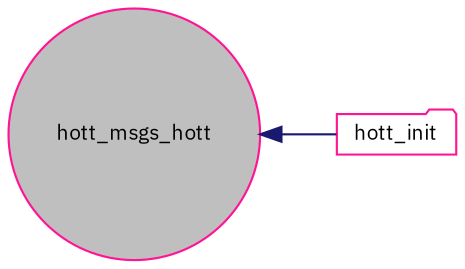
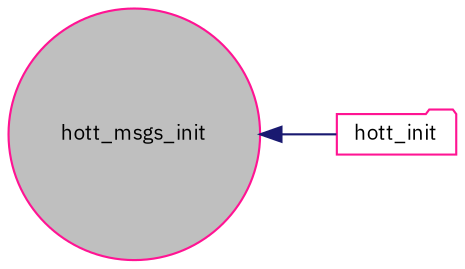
  digraph {
    rankdir=LR
    fontname="IBM Plex Sans"
    node [color=deeppink fontname="IBM Plex Sans" fontsize=10 style=filled]
-   n1 [fillcolor=grey75 fontcolor=black height=0.2 label=hott_msgs_hott shape=circle width=0.4]
+   n1 [fillcolor=grey75 fontcolor=black height=0.2 label=hott_msgs_init shape=circle width=0.4]
    n2 [fillcolor=white height=0.2 label=hott_init shape=folder width=0.4]
    n1 -> n2 [color=midnightblue dir=back fontname="IBM Plex Sans" fontsize=10 labelfontname=FreeSans labelfontsize=10 style=solid]
  }
